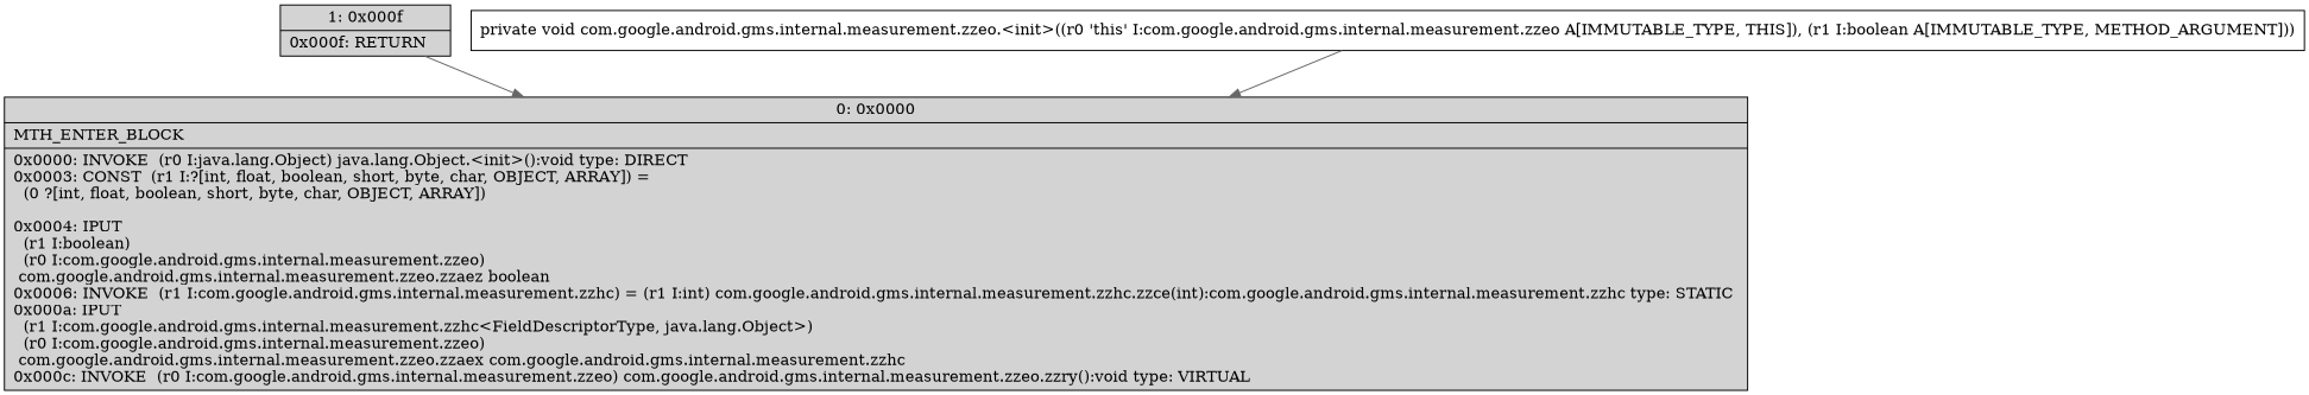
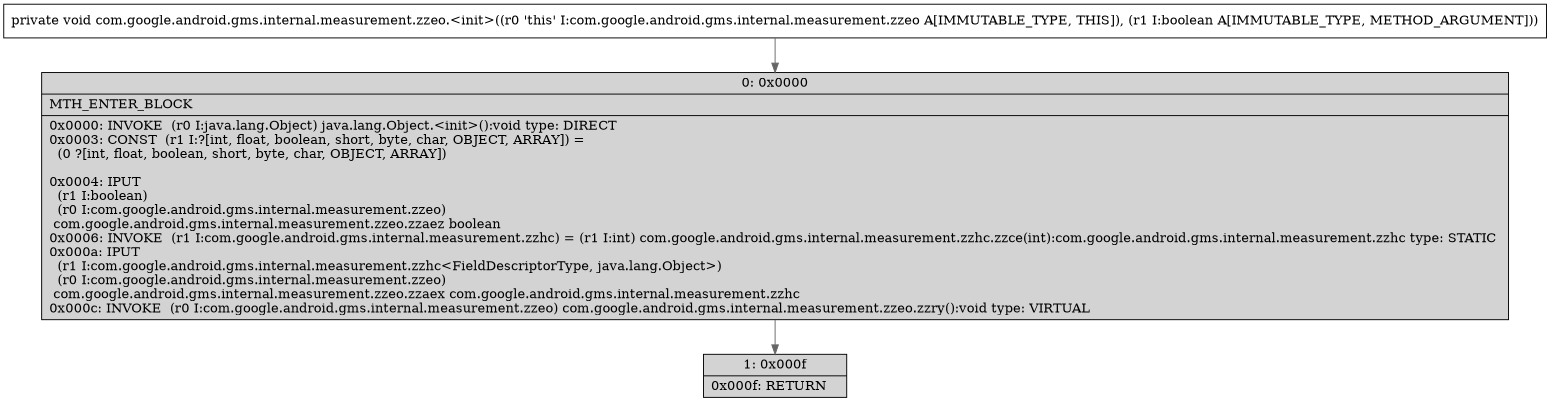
  digraph {
    node [shape=record style=filled fillcolor=lightgrey]
    edge [color=gray40]
    n1 [label="{0\:\ 0x0000|MTH_ENTER_BLOCK\l|0x0000: INVOKE  (r0 I:java.lang.Object) java.lang.Object.\<init\>():void type: DIRECT \l0x0003: CONST  (r1 I:?[int, float, boolean, short, byte, char, OBJECT, ARRAY]) = \l  (0 ?[int, float, boolean, short, byte, char, OBJECT, ARRAY])\l \l0x0004: IPUT  \l  (r1 I:boolean)\l  (r0 I:com.google.android.gms.internal.measurement.zzeo)\l com.google.android.gms.internal.measurement.zzeo.zzaez boolean \l0x0006: INVOKE  (r1 I:com.google.android.gms.internal.measurement.zzhc) = (r1 I:int) com.google.android.gms.internal.measurement.zzhc.zzce(int):com.google.android.gms.internal.measurement.zzhc type: STATIC \l0x000a: IPUT  \l  (r1 I:com.google.android.gms.internal.measurement.zzhc\<FieldDescriptorType, java.lang.Object\>)\l  (r0 I:com.google.android.gms.internal.measurement.zzeo)\l com.google.android.gms.internal.measurement.zzeo.zzaex com.google.android.gms.internal.measurement.zzhc \l0x000c: INVOKE  (r0 I:com.google.android.gms.internal.measurement.zzeo) com.google.android.gms.internal.measurement.zzeo.zzry():void type: VIRTUAL \l}"]
    n2 [label="{1\:\ 0x000f|0x000f: RETURN   \l}"]
    n3 [label="{private void com.google.android.gms.internal.measurement.zzeo.\<init\>((r0 'this' I:com.google.android.gms.internal.measurement.zzeo A[IMMUTABLE_TYPE, THIS]), (r1 I:boolean A[IMMUTABLE_TYPE, METHOD_ARGUMENT])) }" fillcolor=white]
-   n2 -> n1
+   n1 -> n2
    n3 -> n1
  }
